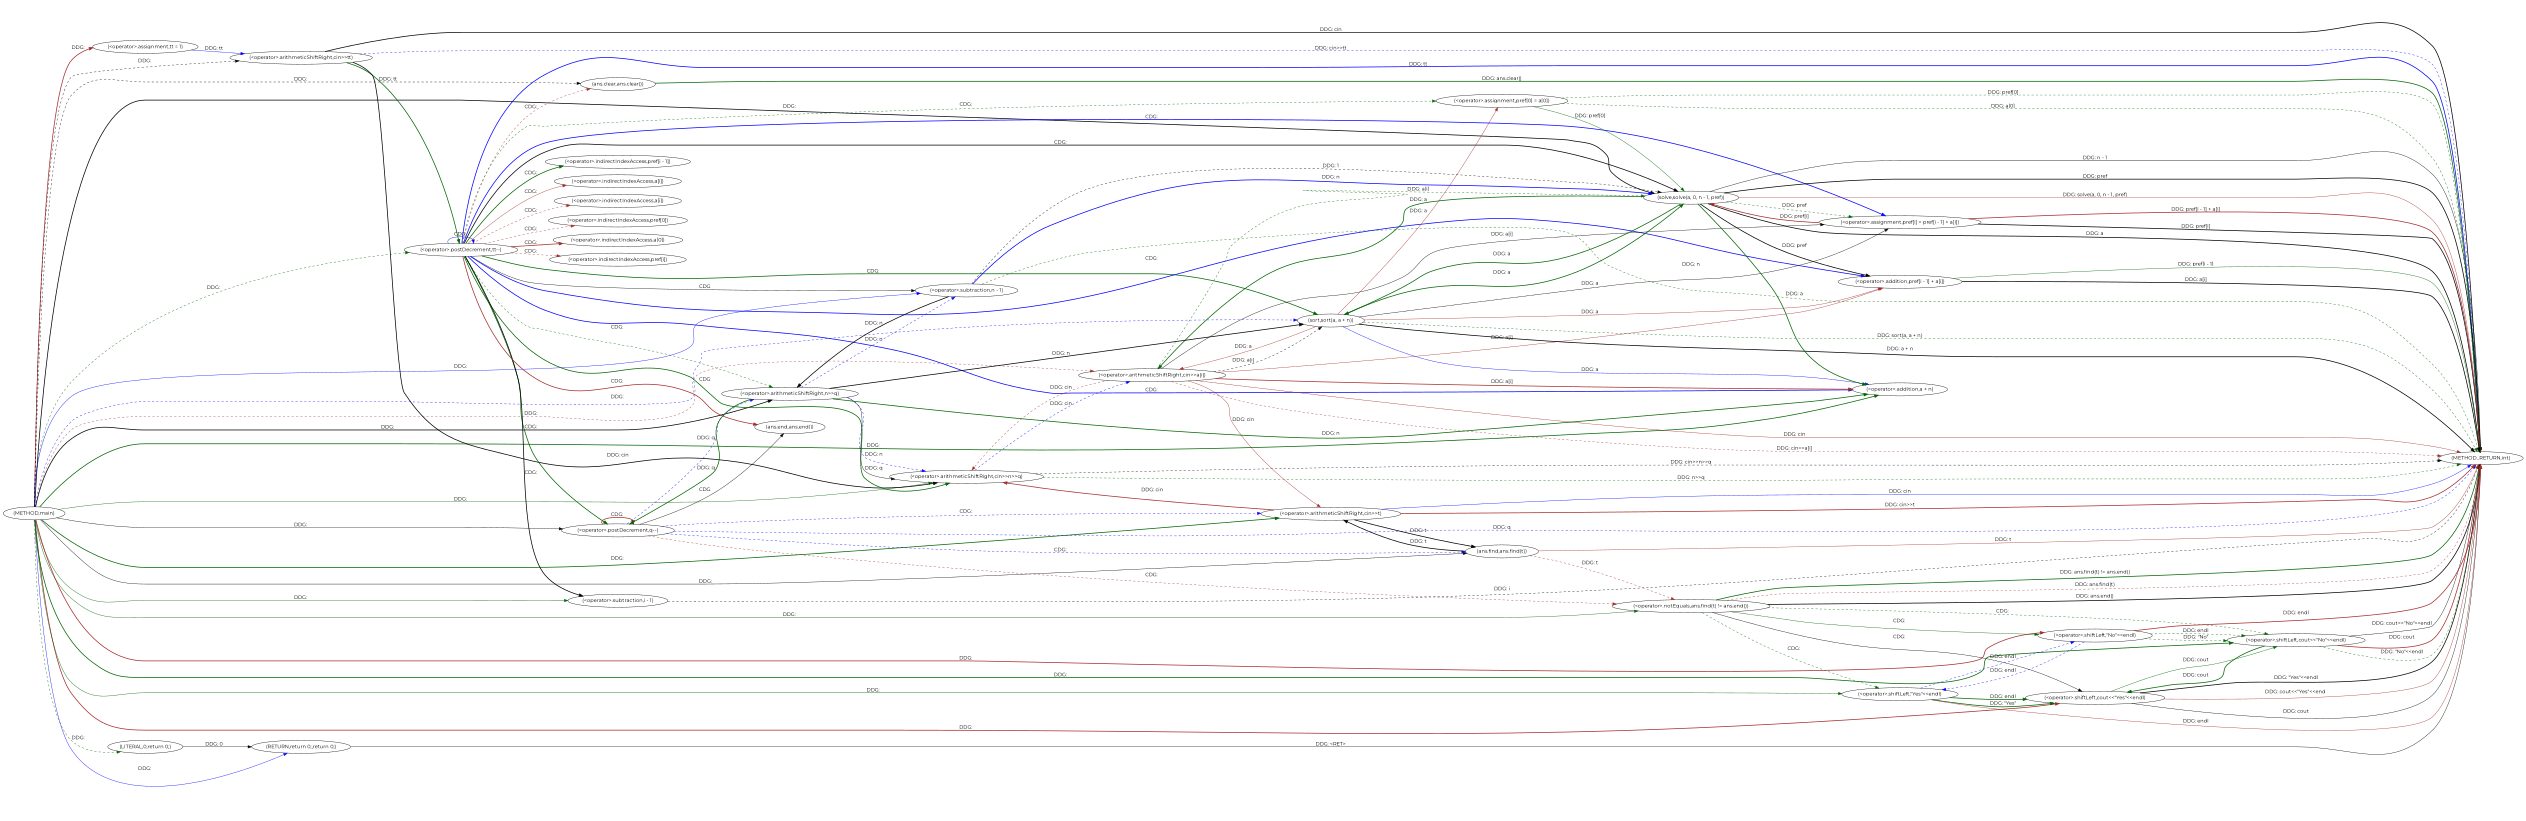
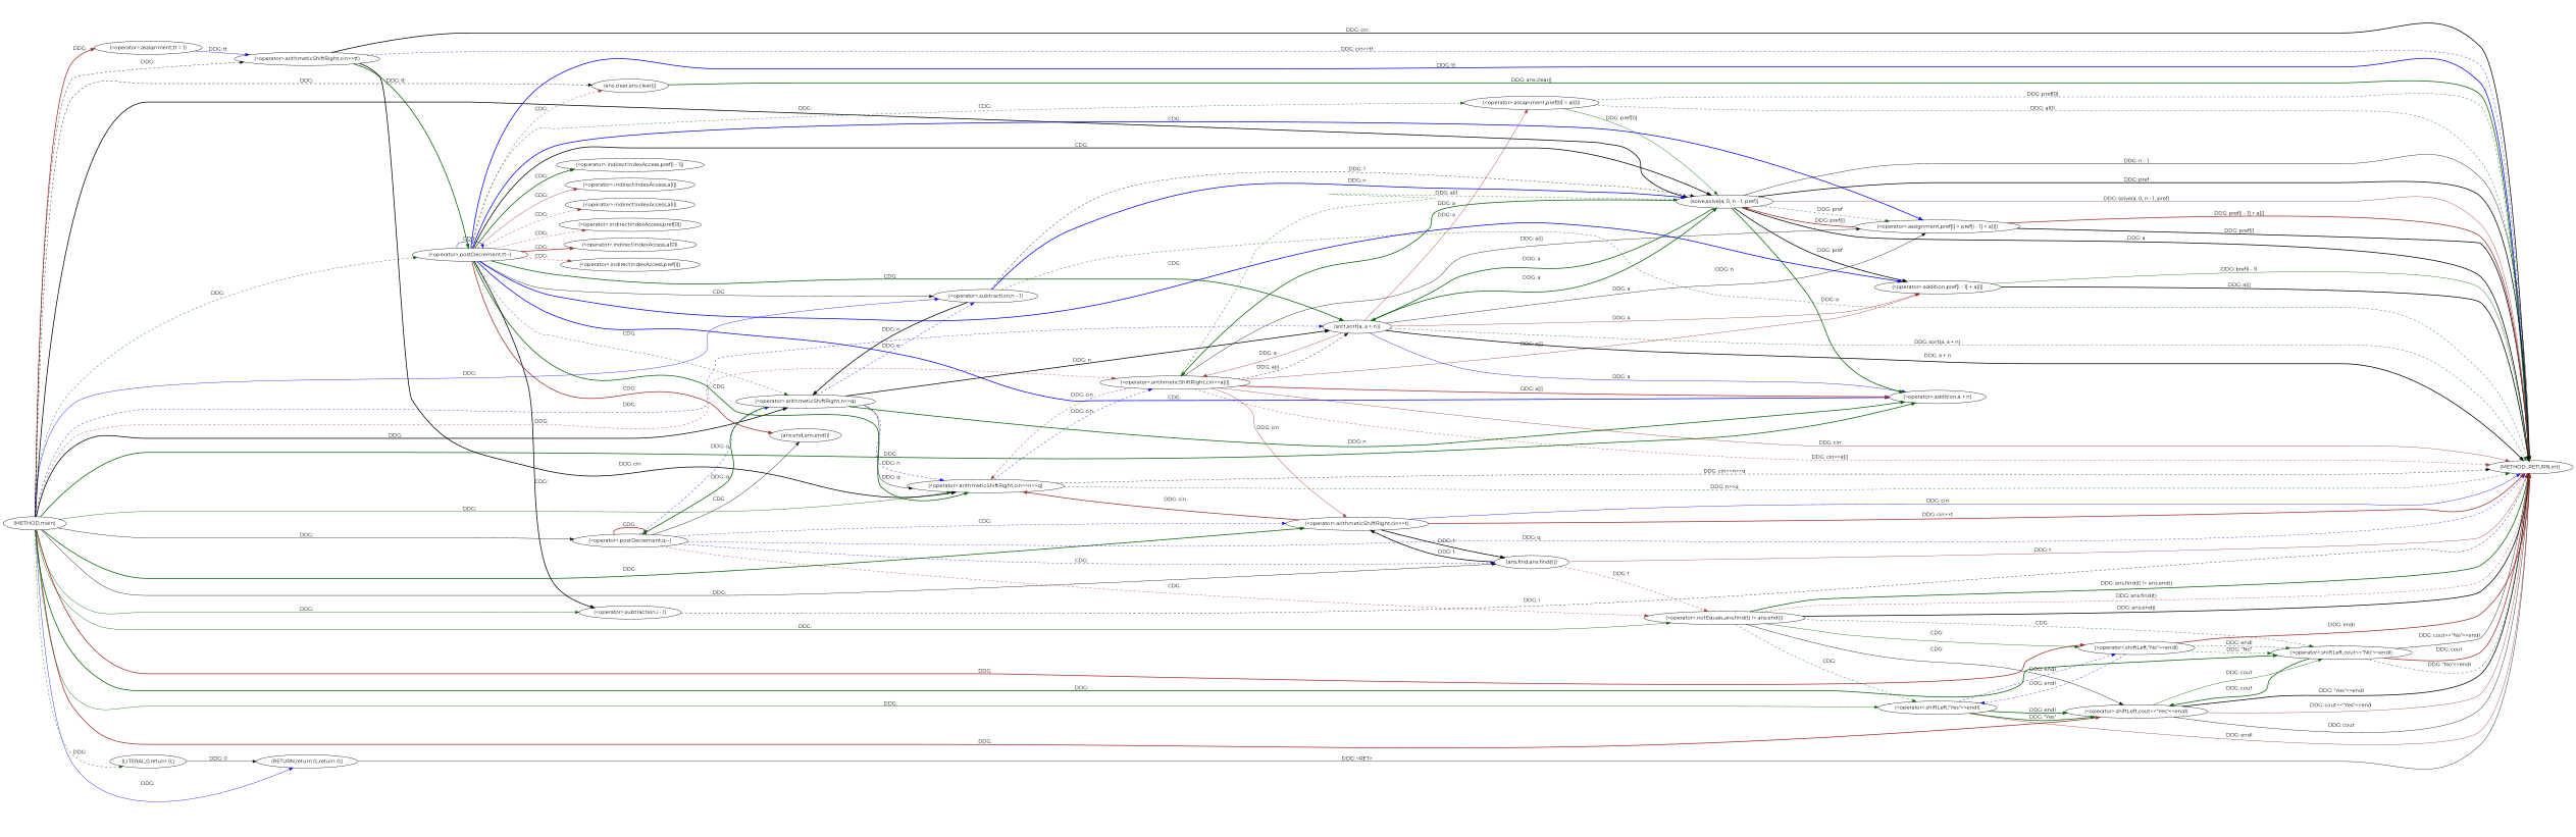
  digraph {
    fontname=Montserrat
    rankdir=LR
    node [fontname=Montserrat]
    edge [color=darkgreen fontname=Montserrat style=bold]
    n1 [label="(METHOD,main)"]
    n2 [label="(<operator>.assignment,tt = 1)"]
    n3 [label="(<operator>.arithmeticShiftRight,cin>>tt)"]
    n4 [label="(RETURN,return 0;,return 0;)"]
    n5 [label="(<operator>.postDecrement,tt--)"]
    n6 [label="(LITERAL,0,return 0;)"]
    n7 [label="(<operator>.arithmeticShiftRight,cin>>n>>q)"]
    n8 [label="(ans.clear,ans.clear())"]
    n9 [label="(<operator>.arithmeticShiftRight,cin>>a[i])"]
    n10 [label="(sort,sort(a, a + n))"]
    n11 [label="(solve,solve(a, 0, n - 1, pref))"]
    n12 [label="(<operator>.postDecrement,q--)"]
    n13 [label="(<operator>.arithmeticShiftRight,n>>q)"]
    n14 [label="(<operator>.addition,a + n)"]
    n15 [label="(<operator>.subtraction,n - 1)"]
    n16 [label="(<operator>.arithmeticShiftRight,cin>>t)"]
    n17 [label="(<operator>.notEquals,ans.find(t) != ans.end())"]
    n18 [label="(<operator>.shiftLeft,cout<<\"Yes\"<<endl)"]
    n19 [label="(<operator>.subtraction,i - 1)"]
    n20 [label="(<operator>.shiftLeft,cout<<\"No\"<<endl)"]
    n21 [label="(ans.find,ans.find(t))"]
    n22 [label="(<operator>.shiftLeft,\"Yes\"<<endl)"]
    n23 [label="(<operator>.shiftLeft,\"No\"<<endl)"]
    n24 [label="(METHOD_RETURN,int)"]
    n25 [label="(<operator>.assignment,pref[0] = a[0])"]
    n26 [label="(<operator>.assignment,pref[i] = pref[i - 1] + a[i])"]
    n27 [label="(<operator>.addition,pref[i - 1] + a[i])"]
    n28 [label="(<operator>.indirectIndexAccess,a[i])"]
    n29 [label="(<operator>.indirectIndexAccess,pref[0])"]
    n30 [label="(<operator>.indirectIndexAccess,a[0])"]
    n31 [label="(<operator>.indirectIndexAccess,pref[i])"]
    n32 [label="(<operator>.indirectIndexAccess,pref[i - 1])"]
    n33 [label="(<operator>.indirectIndexAccess,a[i])"]
    n34 [label="(ans.end,ans.end())"]
    n1 -> n2 [color=brown label="DDG: "]
    n1 -> n3 [color=black label="DDG: " style=dashed]
    n1 -> n4 [color=blue label="DDG: " style=solid]
    n1 -> n5 [label="DDG: " style=dashed]
    n1 -> n6 [label="DDG: " style=dashed]
    n1 -> n7 [label="DDG: " style=solid]
    n1 -> n8 [color=black label="DDG: " style=dashed]
    n1 -> n9 [color=brown label="DDG: " style=dashed]
    n1 -> n10 [color=blue label="DDG: " style=dashed]
    n1 -> n11 [color=black label="DDG: "]
    n1 -> n12 [color=black label="DDG: " style=solid]
    n1 -> n13 [color=black label="DDG: "]
    n1 -> n14 [label="DDG: "]
    n1 -> n15 [color=blue label="DDG: " style=solid]
    n1 -> n16 [label="DDG: "]
    n1 -> n17 [label="DDG: " style=solid]
    n1 -> n18 [color=brown label="DDG: "]
    n1 -> n19 [label="DDG: " style=solid]
    n1 -> n20 [label="DDG: "]
    n1 -> n21 [color=black label="DDG: " style=solid]
    n1 -> n22 [label="DDG: " style=solid]
    n1 -> n23 [color=brown label="DDG: "]
    n2 -> n3 [color=blue label="DDG: tt" style=solid]
    n3 -> n5 [label="DDG: tt"]
    n3 -> n7 [color=black label="DDG: cin"]
    n3 -> n24 [color=black label="DDG: cin"]
    n3 -> n24 [color=blue label="DDG: cin>>tt" style=dashed]
    n4 -> n24 [color=black label="DDG: <RET>" style=solid]
    n5 -> n5 [color=blue label="CDG: " style=solid]
    n5 -> n7 [label="CDG: "]
    n5 -> n8 [color=brown label="CDG: " style=dashed]
    n5 -> n10 [label="CDG: "]
    n5 -> n11 [color=black label="CDG: "]
-   n5 -> n12 [label="CDG: "]
    n5 -> n13 [label="CDG: " style=dashed]
    n5 -> n14 [color=blue label="CDG: "]
    n5 -> n15 [color=black label="CDG: " style=solid]
    n5 -> n19 [color=black label="CDG: "]
    n5 -> n24 [color=blue label="DDG: tt"]
    n5 -> n25 [label="CDG: " style=dashed]
    n5 -> n26 [color=blue label="CDG: "]
    n5 -> n27 [color=blue label="CDG: "]
    n5 -> n28 [color=brown label="CDG: " style=dashed]
    n5 -> n29 [color=brown label="CDG: " style=dashed]
    n5 -> n30 [color=brown label="CDG: "]
    n5 -> n31 [color=brown label="CDG: " style=dashed]
    n5 -> n32 [label="CDG: "]
    n5 -> n33 [color=brown label="CDG: " style=solid]
    n5 -> n34 [color=brown label="CDG: "]
    n6 -> n4 [color=black label="DDG: 0" style=solid]
    n7 -> n9 [color=blue label="DDG: cin" style=dashed]
    n7 -> n24 [label="DDG: n>>q" style=dashed]
    n7 -> n24 [color=black label="DDG: cin>>n>>q" style=dashed]
    n8 -> n24 [label="DDG: ans.clear()"]
    n9 -> n7 [color=brown label="DDG: cin" style=dashed]
    n9 -> n10 [color=black label="DDG: a[i]" style=dashed]
    n9 -> n11 [label="DDG: a[i]" style=dashed]
    n9 -> n14 [color=brown label="DDG: a[i]"]
    n9 -> n16 [color=brown label="DDG: cin" style=solid]
    n9 -> n24 [color=brown label="DDG: cin" style=solid]
    n9 -> n24 [color=brown label="DDG: cin>>a[i]" style=dashed]
    n9 -> n26 [color=black label="DDG: a[i]" style=solid]
    n9 -> n27 [color=brown label="DDG: a[i]" style=solid]
    n10 -> n9 [color=brown label="DDG: a" style=solid]
    n10 -> n11 [label="DDG: a"]
    n10 -> n14 [color=blue label="DDG: a" style=solid]
    n10 -> n24 [color=black label="DDG: a + n"]
    n10 -> n24 [label="DDG: sort(a, a + n)" style=dashed]
    n10 -> n25 [color=brown label="DDG: a" style=solid]
    n10 -> n26 [color=black label="DDG: a" style=solid]
    n10 -> n27 [color=brown label="DDG: a" style=solid]
    n11 -> n9 [label="DDG: a"]
    n11 -> n10 [label="DDG: a"]
    n11 -> n14 [label="DDG: a"]
    n11 -> n24 [color=black label="DDG: a"]
    n11 -> n24 [color=black label="DDG: n - 1" style=solid]
    n11 -> n24 [color=black label="DDG: pref"]
    n11 -> n24 [color=brown label="DDG: solve(a, 0, n - 1, pref)" style=solid]
    n11 -> n26 [label="DDG: pref" style=dashed]
    n11 -> n27 [color=black label="DDG: pref"]
    n12 -> n12 [color=brown label="CDG: "]
    n12 -> n13 [color=blue label="DDG: q" style=dashed]
    n12 -> n16 [color=blue label="CDG: " style=dashed]
    n12 -> n17 [color=brown label="CDG: " style=dashed]
    n12 -> n21 [color=blue label="CDG: " style=dashed]
    n12 -> n24 [color=blue label="DDG: q" style=dashed]
    n12 -> n34 [color=black label="CDG: " style=solid]
    n13 -> n7 [color=black label="DDG: q" style=solid]
    n13 -> n7 [color=blue label="DDG: n" style=dashed]
    n13 -> n10 [color=black label="DDG: n"]
    n13 -> n12 [label="DDG: q"]
    n13 -> n14 [label="DDG: n"]
    n13 -> n15 [color=blue label="DDG: n" style=dashed]
    n15 -> n11 [color=blue label="DDG: n"]
    n15 -> n11 [color=black label="DDG: 1" style=dashed]
    n15 -> n13 [color=black label="DDG: n"]
    n15 -> n24 [label="DDG: n" style=dashed]
    n16 -> n7 [color=brown label="DDG: cin"]
    n16 -> n21 [color=black label="DDG: t"]
    n16 -> n24 [color=blue label="DDG: cin" style=solid]
    n16 -> n24 [color=brown label="DDG: cin>>t"]
    n17 -> n18 [color=black label="CDG: " style=solid]
    n17 -> n20 [label="CDG: " style=dashed]
    n17 -> n22 [label="CDG: " style=dashed]
    n17 -> n23 [label="CDG: " style=solid]
    n17 -> n24 [color=brown label="DDG: ans.find(t)" style=dashed]
    n17 -> n24 [color=black label="DDG: ans.end()"]
    n17 -> n24 [label="DDG: ans.find(t) != ans.end()"]
    n18 -> n20 [label="DDG: cout" style=solid]
    n18 -> n24 [color=black label="DDG: cout" style=solid]
    n18 -> n24 [color=black label="DDG: \"Yes\"<<endl"]
    n18 -> n24 [color=brown label="DDG: cout<<\"Yes\"<<endl" style=solid]
    n19 -> n24 [color=black label="DDG: i" style=dashed]
    n20 -> n18 [label="DDG: cout"]
    n20 -> n24 [color=brown label="DDG: cout"]
    n20 -> n24 [label="DDG: \"No\"<<endl" style=dashed]
    n20 -> n24 [color=black label="DDG: cout<<\"No\"<<endl" style=solid]
    n21 -> n16 [color=black label="DDG: t"]
    n21 -> n17 [color=brown label="DDG: t" style=dashed]
    n21 -> n24 [color=brown label="DDG: t" style=solid]
    n22 -> n18 [label="DDG: endl"]
    n22 -> n18 [label="DDG: \"Yes\""]
    n22 -> n23 [color=blue label="DDG: endl" style=dashed]
    n22 -> n24 [color=brown label="DDG: endl" style=solid]
    n23 -> n20 [label="DDG: \"No\"" style=dashed]
    n23 -> n20 [label="DDG: endl" style=dashed]
    n23 -> n22 [color=blue label="DDG: endl" style=dashed]
    n23 -> n24 [color=brown label="DDG: endl"]
    n25 -> n11 [label="DDG: pref[0]" style=solid]
    n25 -> n24 [label="DDG: pref[0]" style=dashed]
    n25 -> n24 [label="DDG: a[0]" style=dashed]
    n26 -> n11 [color=brown label="DDG: pref[i]"]
    n26 -> n24 [color=black label="DDG: pref[i]"]
    n26 -> n24 [color=brown label="DDG: pref[i - 1] + a[i]"]
    n27 -> n24 [label="DDG: pref[i - 1]" style=solid]
    n27 -> n24 [color=black label="DDG: a[i]"]
  }
